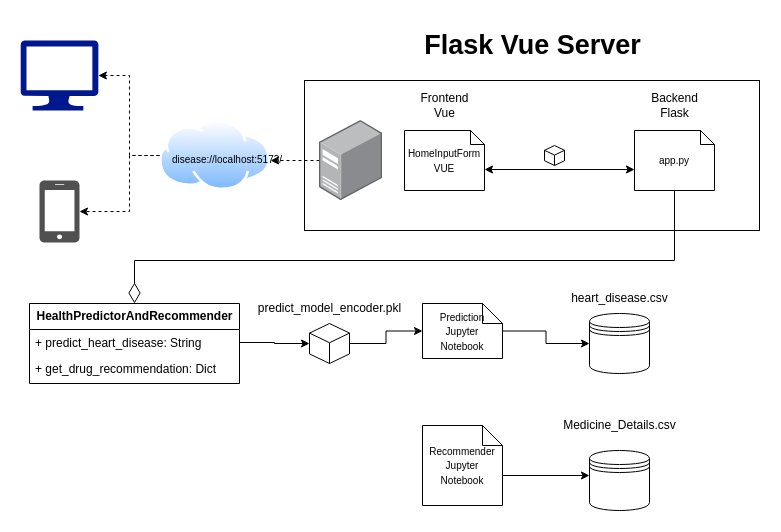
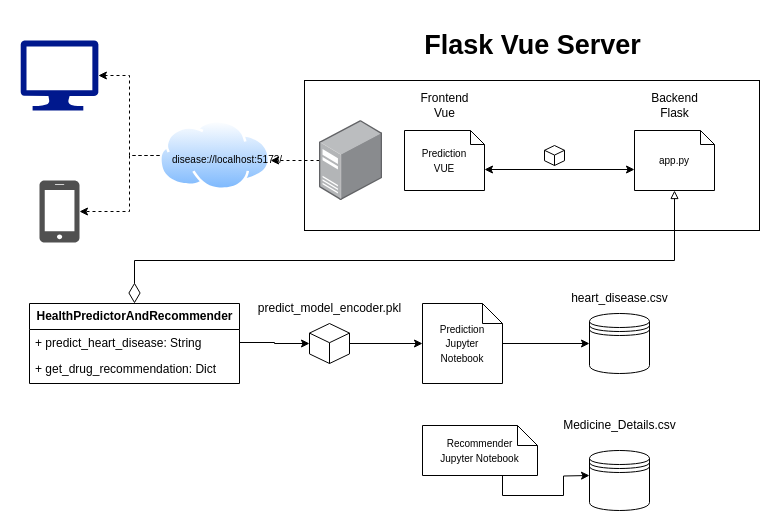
  <mxCell id="0" />
  <mxCell id="1" parent="0" />
  <mxCell id="2" value="" style="rounded=0;whiteSpace=wrap;html=1;" vertex="1" parent="1"><mxGeometry x="304" y="80" width="455" height="150" as="geometry" /></mxCell>
  <mxCell id="3" style="edgeStyle=orthogonalEdgeStyle;rounded=0;orthogonalLoop=1;jettySize=auto;html=1;entryX=0;entryY=0.5;entryDx=0;entryDy=0;" edge="1" parent="1" source="4" target="18"><mxGeometry relative="1" as="geometry" /></mxCell>
- <mxCell id="4" value="&lt;span style=&quot;font-size: 10px;&quot;&gt;Prediction&lt;/span&gt;&lt;div&gt;&lt;span style=&quot;font-size: 10px;&quot;&gt;Jupyter Notebook&lt;/span&gt;&lt;/div&gt;" style="shape=note;size=20;whiteSpace=wrap;html=1;" vertex="1" parent="1"><mxGeometry x="422" y="303" width="80" height="55" as="geometry" /></mxCell>
+ <mxCell id="4" value="&lt;span style=&quot;font-size: 10px;&quot;&gt;Prediction&lt;/span&gt;&lt;div&gt;&lt;span style=&quot;font-size: 10px;&quot;&gt;Jupyter Notebook&lt;/span&gt;&lt;/div&gt;" style="shape=note;size=20;whiteSpace=wrap;html=1;" vertex="1" parent="1"><mxGeometry x="422" y="303" width="80" height="80" as="geometry" /></mxCell>
  <mxCell id="5" style="edgeStyle=orthogonalEdgeStyle;rounded=0;orthogonalLoop=1;jettySize=auto;html=1;exitX=0;exitY=0;exitDx=80;exitDy=50;exitPerimeter=0;entryX=0;entryY=0.5;entryDx=0;entryDy=0;" edge="1" parent="1" source="6"><mxGeometry relative="1" as="geometry"><mxPoint x="589" y="475" as="targetPoint" /></mxGeometry></mxCell>
- <mxCell id="6" value="&lt;div&gt;&lt;span style=&quot;font-size: 10px;&quot;&gt;Recommender&lt;/span&gt;&lt;/div&gt;&lt;div&gt;&lt;span style=&quot;font-size: 10px;&quot;&gt;Jupyter Notebook&lt;/span&gt;&lt;/div&gt;" style="shape=note;size=20;whiteSpace=wrap;html=1;" vertex="1" parent="1"><mxGeometry x="422" y="425" width="80" height="80" as="geometry" /></mxCell>
+ <mxCell id="6" value="&lt;div&gt;&lt;span style=&quot;font-size: 10px;&quot;&gt;Recommender&lt;/span&gt;&lt;/div&gt;&lt;div&gt;&lt;span style=&quot;font-size: 10px;&quot;&gt;Jupyter Notebook&lt;/span&gt;&lt;/div&gt;" style="shape=note;size=20;whiteSpace=wrap;html=1;" vertex="1" parent="1"><mxGeometry x="422" y="425" width="115" height="50" as="geometry" /></mxCell>
  <mxCell id="7" value="" style="html=1;shape=mxgraph.basic.isocube;isoAngle=15;" vertex="1" parent="1"><mxGeometry x="309" y="323" width="40" height="40" as="geometry" /></mxCell>
  <mxCell id="8" style="edgeStyle=orthogonalEdgeStyle;rounded=0;orthogonalLoop=1;jettySize=auto;html=1;entryX=1;entryY=0.5;entryDx=0;entryDy=0;dashed=1;" edge="1" parent="1" source="9" target="15"><mxGeometry relative="1" as="geometry" /></mxCell>
  <mxCell id="9" value="" style="image;points=[];aspect=fixed;html=1;align=center;shadow=0;dashed=0;image=img/lib/allied_telesis/computer_and_terminals/Server_Desktop.svg;" vertex="1" parent="1"><mxGeometry x="319" y="120" width="63.11" height="80" as="geometry" /></mxCell>
  <mxCell id="10" value="&lt;font style=&quot;font-size: 27px;&quot;&gt;&lt;b style=&quot;&quot;&gt;Flask Vue Server&lt;/b&gt;&lt;/font&gt;" style="text;html=1;align=center;verticalAlign=middle;resizable=0;points=[];autosize=1;strokeColor=none;fillColor=none;" vertex="1" parent="1"><mxGeometry x="422" y="20" width="220" height="50" as="geometry" /></mxCell>
  <mxCell id="11" value="" style="sketch=0;aspect=fixed;pointerEvents=1;shadow=0;dashed=0;html=1;strokeColor=none;labelPosition=center;verticalLabelPosition=bottom;verticalAlign=top;align=center;fillColor=#00188D;shape=mxgraph.azure.computer" vertex="1" parent="1"><mxGeometry x="20.11" y="40" width="77.78" height="70" as="geometry" /></mxCell>
  <mxCell id="12" value="" style="sketch=0;pointerEvents=1;shadow=0;dashed=0;html=1;strokeColor=none;fillColor=#505050;labelPosition=center;verticalLabelPosition=bottom;verticalAlign=top;outlineConnect=0;align=center;shape=mxgraph.office.devices.cell_phone_iphone_standalone;" vertex="1" parent="1"><mxGeometry x="39" y="180" width="40" height="62" as="geometry" /></mxCell>
  <mxCell id="13" value="" style="group" vertex="1" connectable="0" parent="1"><mxGeometry x="159" y="120" width="111.11" height="70" as="geometry" /></mxCell>
  <mxCell id="14" value="" style="image;aspect=fixed;perimeter=ellipsePerimeter;html=1;align=center;shadow=0;dashed=0;spacingTop=3;image=img/lib/active_directory/internet_cloud.svg;" vertex="1" parent="13"><mxGeometry width="111.11" height="70" as="geometry" /></mxCell>
  <mxCell id="15" value="&lt;span style=&quot;color: rgb(0, 0, 0); font-family: Helvetica; font-style: normal; font-variant-ligatures: normal; font-variant-caps: normal; font-weight: 400; letter-spacing: normal; orphans: 2; text-align: center; text-indent: 0px; text-transform: none; widows: 2; word-spacing: 0px; -webkit-text-stroke-width: 0px; white-space: normal; text-decoration-thickness: initial; text-decoration-style: initial; text-decoration-color: initial; float: none; display: inline !important;&quot;&gt;&lt;font style=&quot;font-size: 10px;&quot;&gt;disease://localhost:5173/&lt;/font&gt;&lt;/span&gt;" style="text;whiteSpace=wrap;html=1;labelBackgroundColor=none;" vertex="1" parent="13"><mxGeometry x="11.11" y="25" width="100" height="30" as="geometry" /></mxCell>
  <mxCell id="16" style="edgeStyle=orthogonalEdgeStyle;rounded=0;orthogonalLoop=1;jettySize=auto;html=1;entryX=1;entryY=0.5;entryDx=0;entryDy=0;entryPerimeter=0;dashed=1;" edge="1" parent="1" source="14" target="11"><mxGeometry relative="1" as="geometry"><Array as="points"><mxPoint x="129" y="155" /><mxPoint x="129" y="75" /></Array></mxGeometry></mxCell>
  <mxCell id="17" style="edgeStyle=orthogonalEdgeStyle;rounded=0;orthogonalLoop=1;jettySize=auto;html=1;exitX=0;exitY=0.5;exitDx=0;exitDy=0;dashed=1;" edge="1" parent="1" source="14" target="12"><mxGeometry relative="1" as="geometry"><Array as="points"><mxPoint x="129" y="155" /><mxPoint x="129" y="211" /></Array></mxGeometry></mxCell>
  <mxCell id="18" value="" style="shape=datastore;whiteSpace=wrap;html=1;" vertex="1" parent="1"><mxGeometry x="589" y="313" width="60" height="60" as="geometry" /></mxCell>
  <mxCell id="19" value="heart_disease.csv" style="text;html=1;align=center;verticalAlign=middle;resizable=0;points=[];autosize=1;strokeColor=none;fillColor=none;" vertex="1" parent="1"><mxGeometry x="564" y="283" width="110" height="30" as="geometry" /></mxCell>
  <mxCell id="20" value="Medicine_Details.csv" style="text;html=1;align=center;verticalAlign=middle;resizable=0;points=[];autosize=1;strokeColor=none;fillColor=none;" vertex="1" parent="1"><mxGeometry x="554" y="410" width="130" height="30" as="geometry" /></mxCell>
- <mxCell id="21" value="&lt;span style=&quot;font-size: 10px;&quot;&gt;HomeInputForm&lt;/span&gt;&lt;div&gt;&lt;span style=&quot;font-size: 10px;&quot;&gt;VUE&lt;/span&gt;&lt;/div&gt;" style="shape=note;size=14;whiteSpace=wrap;html=1;" vertex="1" parent="1"><mxGeometry x="404" y="130" width="80" height="60" as="geometry" /></mxCell>
+ <mxCell id="21" value="&lt;span style=&quot;font-size: 10px;&quot;&gt;Prediction&lt;/span&gt;&lt;div&gt;&lt;span style=&quot;font-size: 10px;&quot;&gt;VUE&lt;/span&gt;&lt;/div&gt;" style="shape=note;size=14;whiteSpace=wrap;html=1;" vertex="1" parent="1"><mxGeometry x="404" y="130" width="80" height="60" as="geometry" /></mxCell>
  <mxCell id="22" value="&lt;div&gt;&lt;span style=&quot;font-size: 10px;&quot;&gt;app.py&lt;/span&gt;&lt;/div&gt;" style="shape=note;size=14;whiteSpace=wrap;html=1;" vertex="1" parent="1"><mxGeometry x="634" y="130" width="80" height="60" as="geometry" /></mxCell>
  <mxCell id="23" value="Frontend&lt;div&gt;Vue&lt;/div&gt;" style="text;html=1;align=center;verticalAlign=middle;resizable=0;points=[];autosize=1;strokeColor=none;fillColor=none;" vertex="1" parent="1"><mxGeometry x="409" y="85" width="70" height="40" as="geometry" /></mxCell>
  <mxCell id="24" value="Backend&lt;div&gt;Flask&lt;/div&gt;" style="text;html=1;align=center;verticalAlign=middle;resizable=0;points=[];autosize=1;strokeColor=none;fillColor=none;" vertex="1" parent="1"><mxGeometry x="639" y="85" width="70" height="40" as="geometry" /></mxCell>
- <mxCell id="25" style="edgeStyle=orthogonalEdgeStyle;rounded=0;orthogonalLoop=1;jettySize=auto;html=1;exitX=0.5;exitY=0;exitDx=0;exitDy=0;entryX=0.5;entryY=1;entryDx=0;entryDy=0;entryPerimeter=0;endArrow=none;endFill=0;startArrow=diamondThin;startFill=0;startSize=18;" edge="1" parent="1" source="30" target="22"><mxGeometry relative="1" as="geometry"><mxPoint x="144" y="320" as="sourcePoint" /><Array as="points"><mxPoint x="134" y="260" /><mxPoint x="674" y="260" /></Array></mxGeometry></mxCell>
+ <mxCell id="25" style="edgeStyle=orthogonalEdgeStyle;rounded=0;orthogonalLoop=1;jettySize=auto;html=1;exitX=0.5;exitY=0;exitDx=0;exitDy=0;entryX=0.5;entryY=1;entryDx=0;entryDy=0;entryPerimeter=0;endArrow=block;endFill=0;startArrow=diamondThin;startFill=0;startSize=18;" edge="1" parent="1" source="30" target="22"><mxGeometry relative="1" as="geometry"><mxPoint x="144" y="320" as="sourcePoint" /><Array as="points"><mxPoint x="134" y="260" /><mxPoint x="674" y="260" /></Array></mxGeometry></mxCell>
  <mxCell id="26" value="" style="endArrow=classic;startArrow=classic;html=1;rounded=0;" edge="1" parent="1"><mxGeometry width="50" height="50" relative="1" as="geometry"><mxPoint x="484" y="169" as="sourcePoint" /><mxPoint x="634" y="169" as="targetPoint" /></mxGeometry></mxCell>
  <mxCell id="27" value="" style="html=1;shape=mxgraph.basic.isocube;isoAngle=15;" vertex="1" parent="1"><mxGeometry x="544" y="145" width="20" height="20" as="geometry" /></mxCell>
  <mxCell id="28" value="predict_model_encoder.pkl" style="text;html=1;align=center;verticalAlign=middle;resizable=0;points=[];autosize=1;strokeColor=none;fillColor=none;" vertex="1" parent="1"><mxGeometry x="254" y="293" width="150" height="30" as="geometry" /></mxCell>
  <mxCell id="29" style="edgeStyle=orthogonalEdgeStyle;rounded=0;orthogonalLoop=1;jettySize=auto;html=1;exitX=1;exitY=0.5;exitDx=0;exitDy=0;exitPerimeter=0;entryX=0;entryY=0.5;entryDx=0;entryDy=0;entryPerimeter=0;" edge="1" parent="1" source="7" target="4"><mxGeometry relative="1" as="geometry" /></mxCell>
  <mxCell id="30" value="&lt;span style=&quot;font-family: Helvetica; font-size: 12px; font-weight: 700; text-wrap-mode: wrap;&quot;&gt;HealthPredictorAndRecommender&lt;/span&gt;" style="swimlane;html=1;fontStyle=0;childLayout=stackLayout;horizontal=1;startSize=26;fillColor=none;horizontalStack=0;resizeParent=1;resizeLast=0;collapsible=1;marginBottom=0;swimlaneFillColor=#ffffff;rounded=0;shadow=0;comic=0;labelBackgroundColor=none;strokeWidth=1;fontFamily=Verdana;fontSize=10;align=center;" vertex="1" parent="1"><mxGeometry x="29" y="303" width="210" height="80" as="geometry" /></mxCell>
  <mxCell id="31" value="+ predict_heart_disease: String" style="text;html=1;strokeColor=none;fillColor=none;align=left;verticalAlign=top;spacingLeft=4;spacingRight=4;whiteSpace=wrap;overflow=hidden;rotatable=0;points=[[0,0.5],[1,0.5]];portConstraint=eastwest;" vertex="1" parent="30"><mxGeometry y="26" width="210" height="26" as="geometry" /></mxCell>
  <mxCell id="32" value="+&amp;nbsp;get_drug_recommendation: Dict" style="text;html=1;strokeColor=none;fillColor=none;align=left;verticalAlign=top;spacingLeft=4;spacingRight=4;whiteSpace=wrap;overflow=hidden;rotatable=0;points=[[0,0.5],[1,0.5]];portConstraint=eastwest;" vertex="1" parent="30"><mxGeometry y="52" width="210" height="26" as="geometry" /></mxCell>
  <mxCell id="33" style="edgeStyle=orthogonalEdgeStyle;rounded=0;orthogonalLoop=1;jettySize=auto;html=1;exitX=1;exitY=0.5;exitDx=0;exitDy=0;entryX=0;entryY=0.5;entryDx=0;entryDy=0;entryPerimeter=0;" edge="1" parent="1" source="31" target="7"><mxGeometry relative="1" as="geometry" /></mxCell>
  <mxCell id="34" value="" style="shape=datastore;whiteSpace=wrap;html=1;" vertex="1" parent="1"><mxGeometry x="589" y="450" width="60" height="60" as="geometry" /></mxCell>
